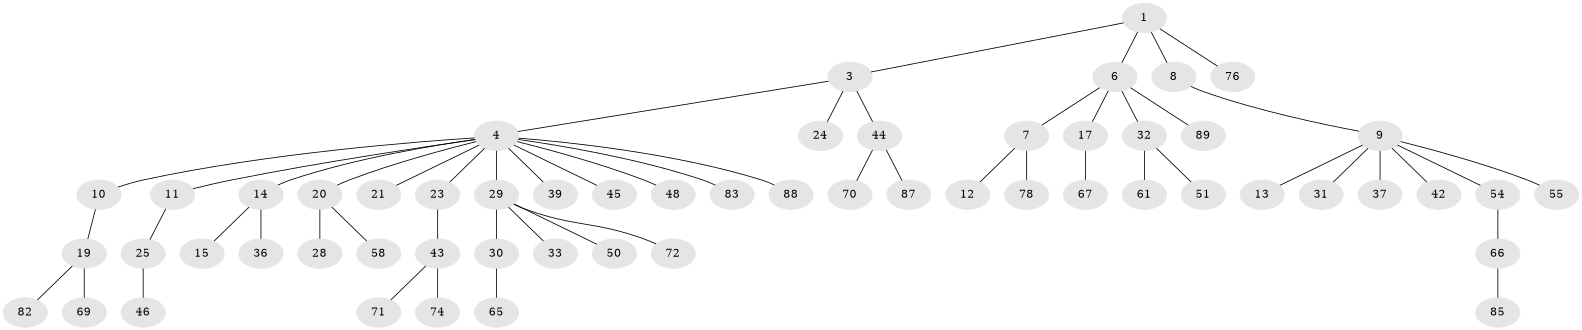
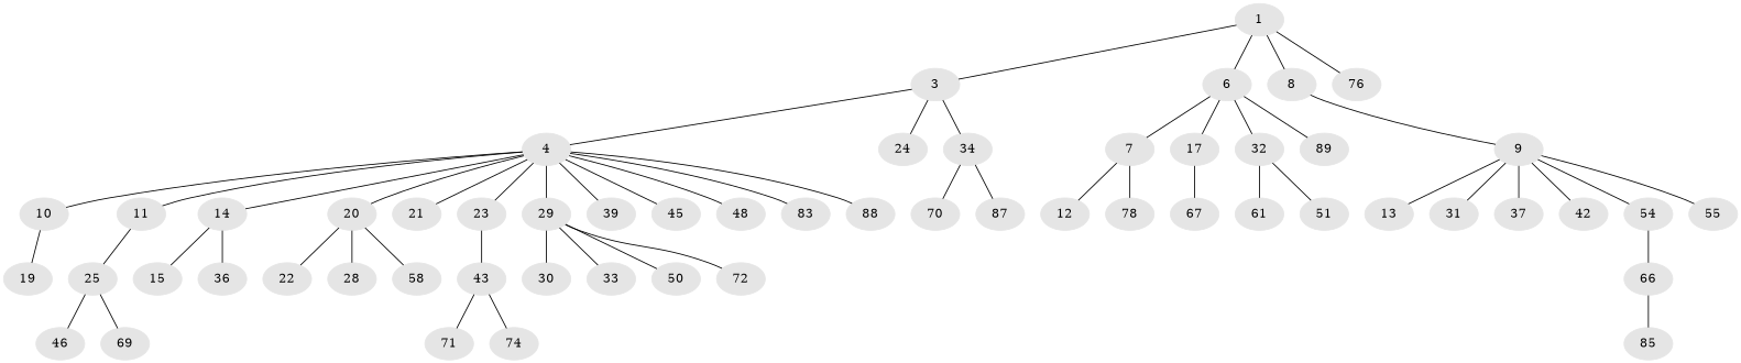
  graph {
    node [color=gray90 style=filled]
    1 [super="+2"]
    3 [super="+18"]
    6 [super="+16"]
    8 [super="+73"]
    76
    4 [super="+5"]
    24 [super="+26"]
-   44 [super="+63"]
+   44 [super="+63" label=34]
    7 [super="+64"]
    17
    32 [super="+38"]
    89
    9 [super="+35"]
    10 [super="+47"]
    11
    14 [super="+40"]
    20 [super="+27"]
    21
    23 [super="+60"]
    29 [super="+75"]
    39
    45 [super="+52"]
    48
    83
    88
    70
    87
    19
    25 [super="+34"]
    15
    36
+   22
    28 [super="+79"]
    58 [super="+77"]
    43 [super="+56"]
    30 [super="+57"]
    33
    50
    72
    12 [super="+41"]
    78 [super="+80"]
    67 [super="+68"]
    61
    51
    13
    31
    37
    42
    54 [super="+59"]
    55
    66 [super="+81"]
-   82 [super="+84"]
    46
    69
    71
    74 [super="+86"]
-   65
    85
    1 -- 3
    1 -- 6
    1 -- 8
    1 -- 76
    3 -- 4
    3 -- 24
    3 -- 44
    6 -- 7
    6 -- 17
    6 -- 32
    6 -- 89
    8 -- 9
    4 -- 10
    4 -- 11
    4 -- 14
    4 -- 20
    4 -- 21
    4 -- 23
    4 -- 29
    4 -- 39
    4 -- 45
    4 -- 48
    4 -- 83
    4 -- 88
    44 -- 70
    44 -- 87
    7 -- 12
    7 -- 78
    17 -- 67
    32 -- 61
    32 -- 51
    9 -- 13
    9 -- 31
    9 -- 37
    9 -- 42
    9 -- 54
    9 -- 55
    10 -- 19
    11 -- 25
    14 -- 15
    14 -- 36
+   20 -- 22
    20 -- 28
    20 -- 58
    23 -- 43
    29 -- 30
    29 -- 33
    29 -- 50
    29 -- 72
-   19 -- 82
    25 -- 46
-   19 -- 69
+   25 -- 69
    43 -- 71
    43 -- 74
-   30 -- 65
    54 -- 66
    66 -- 85
  }
